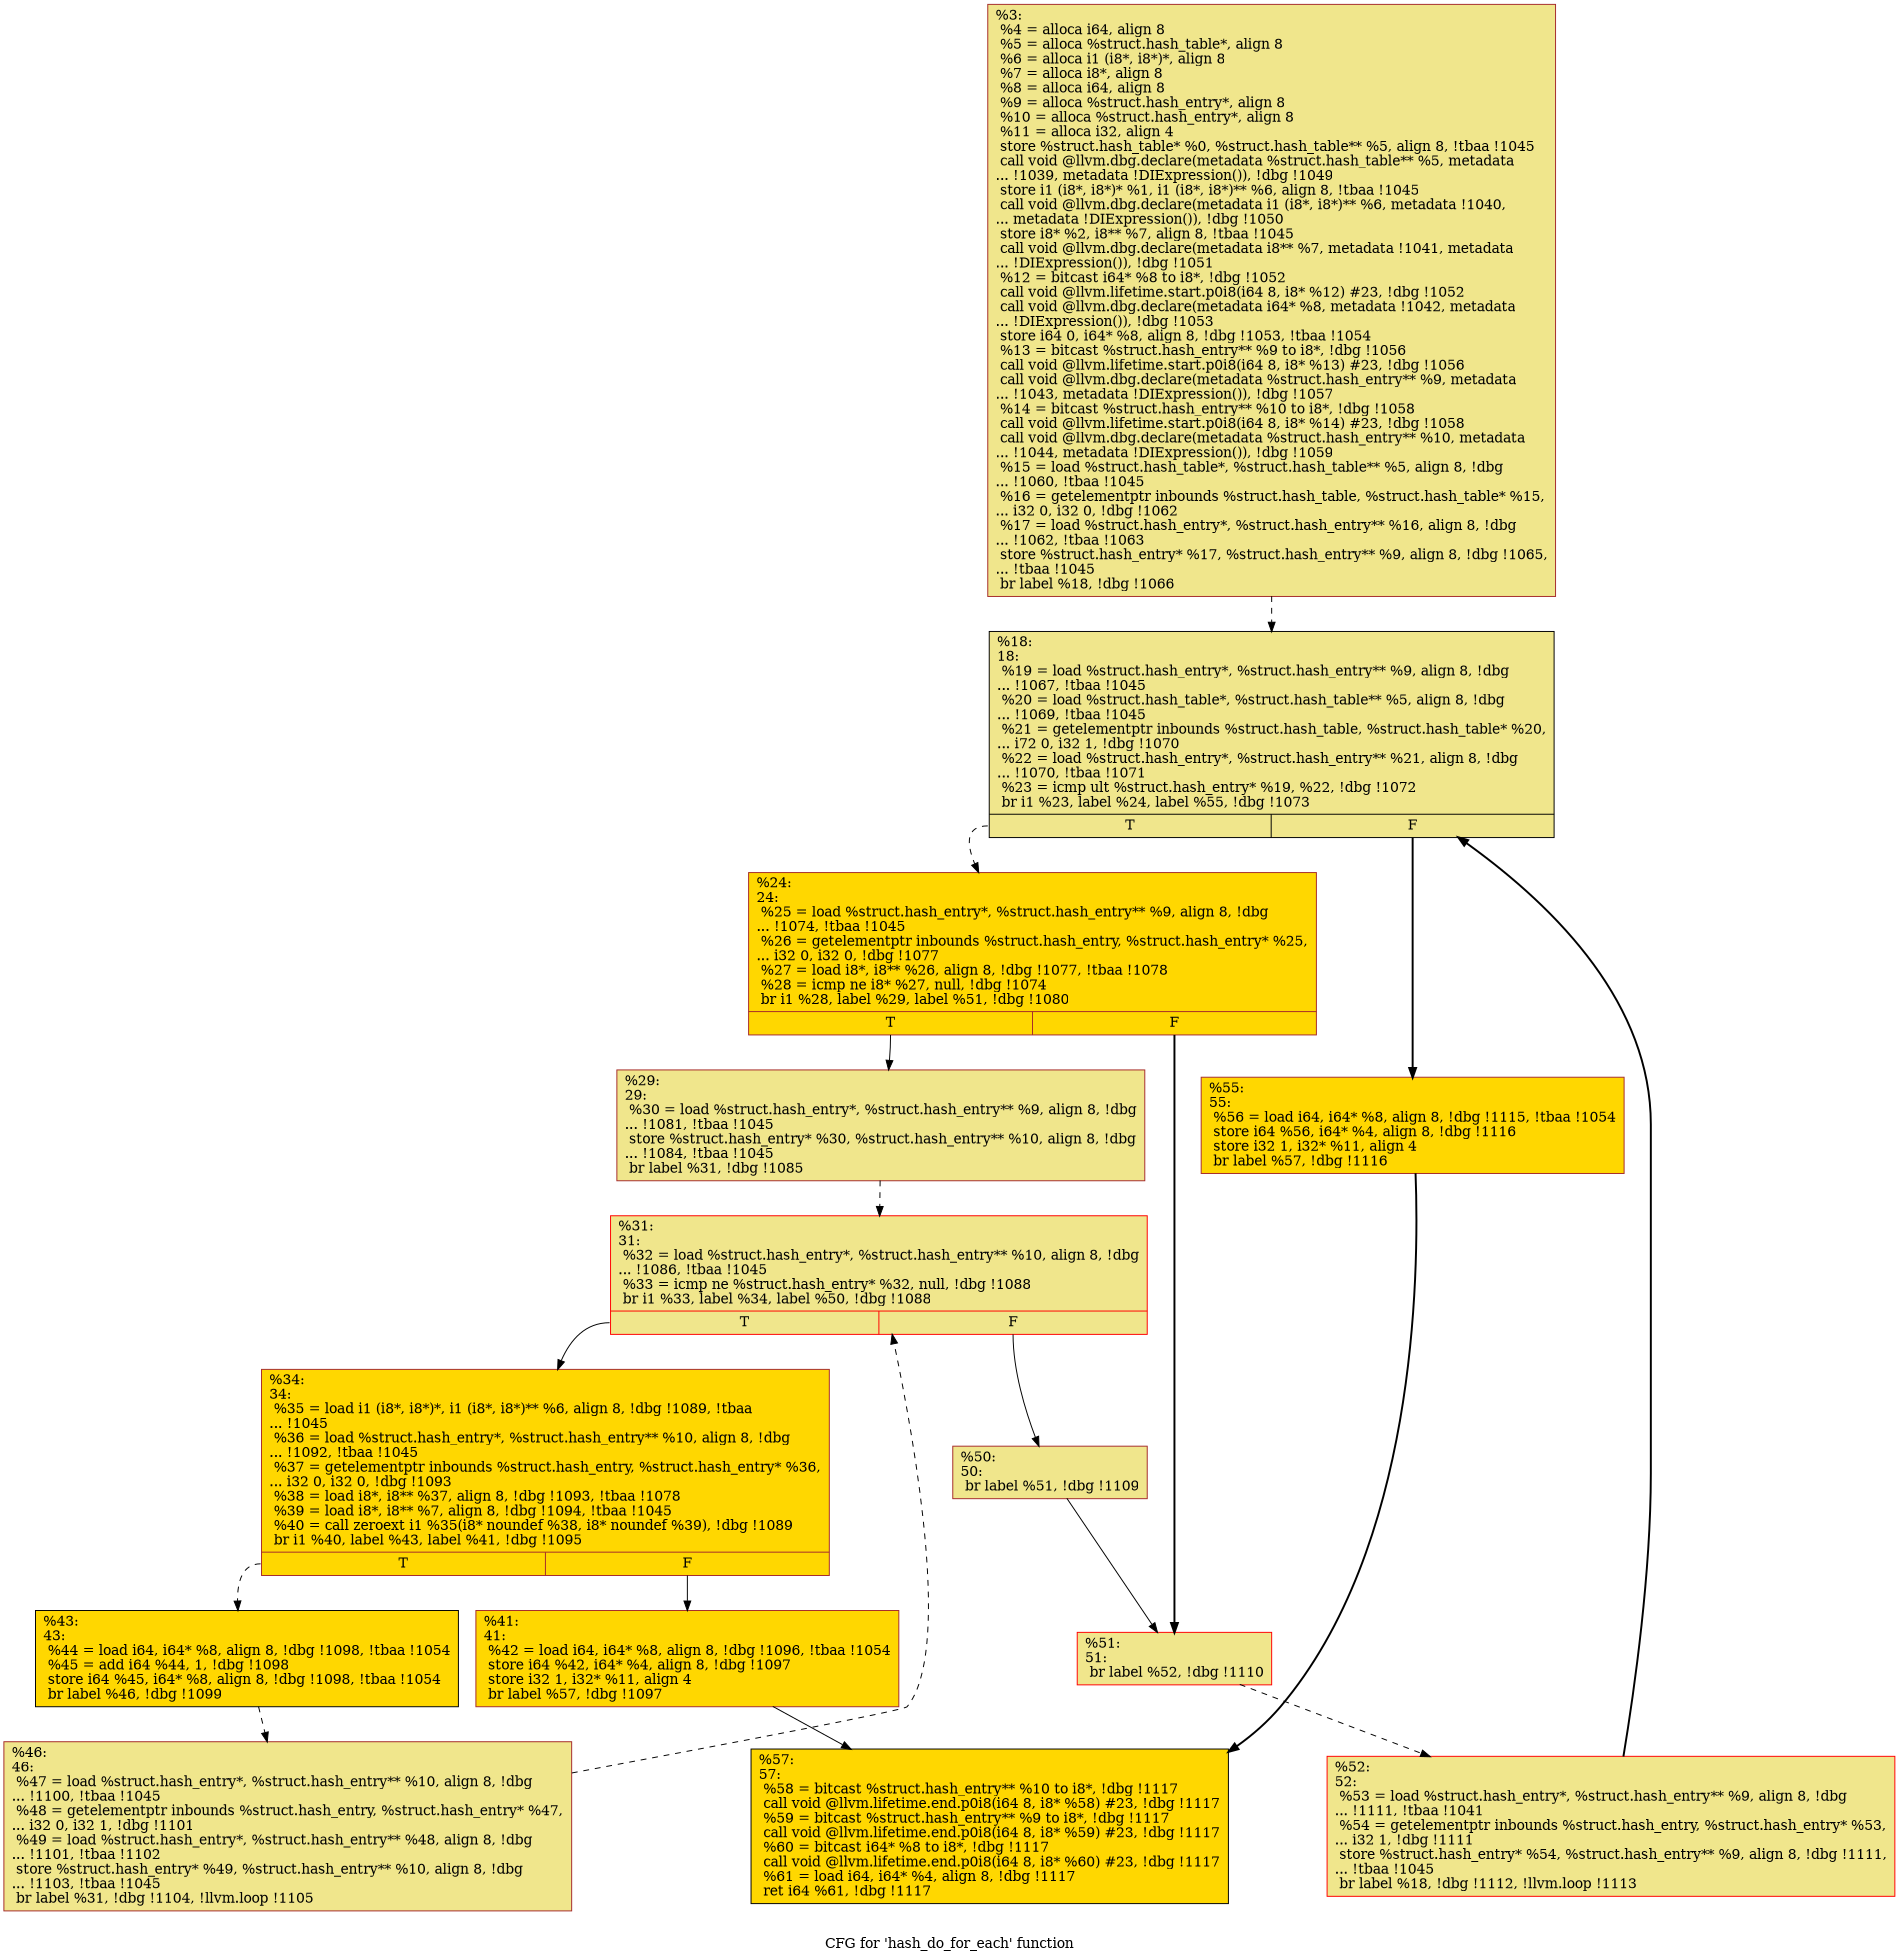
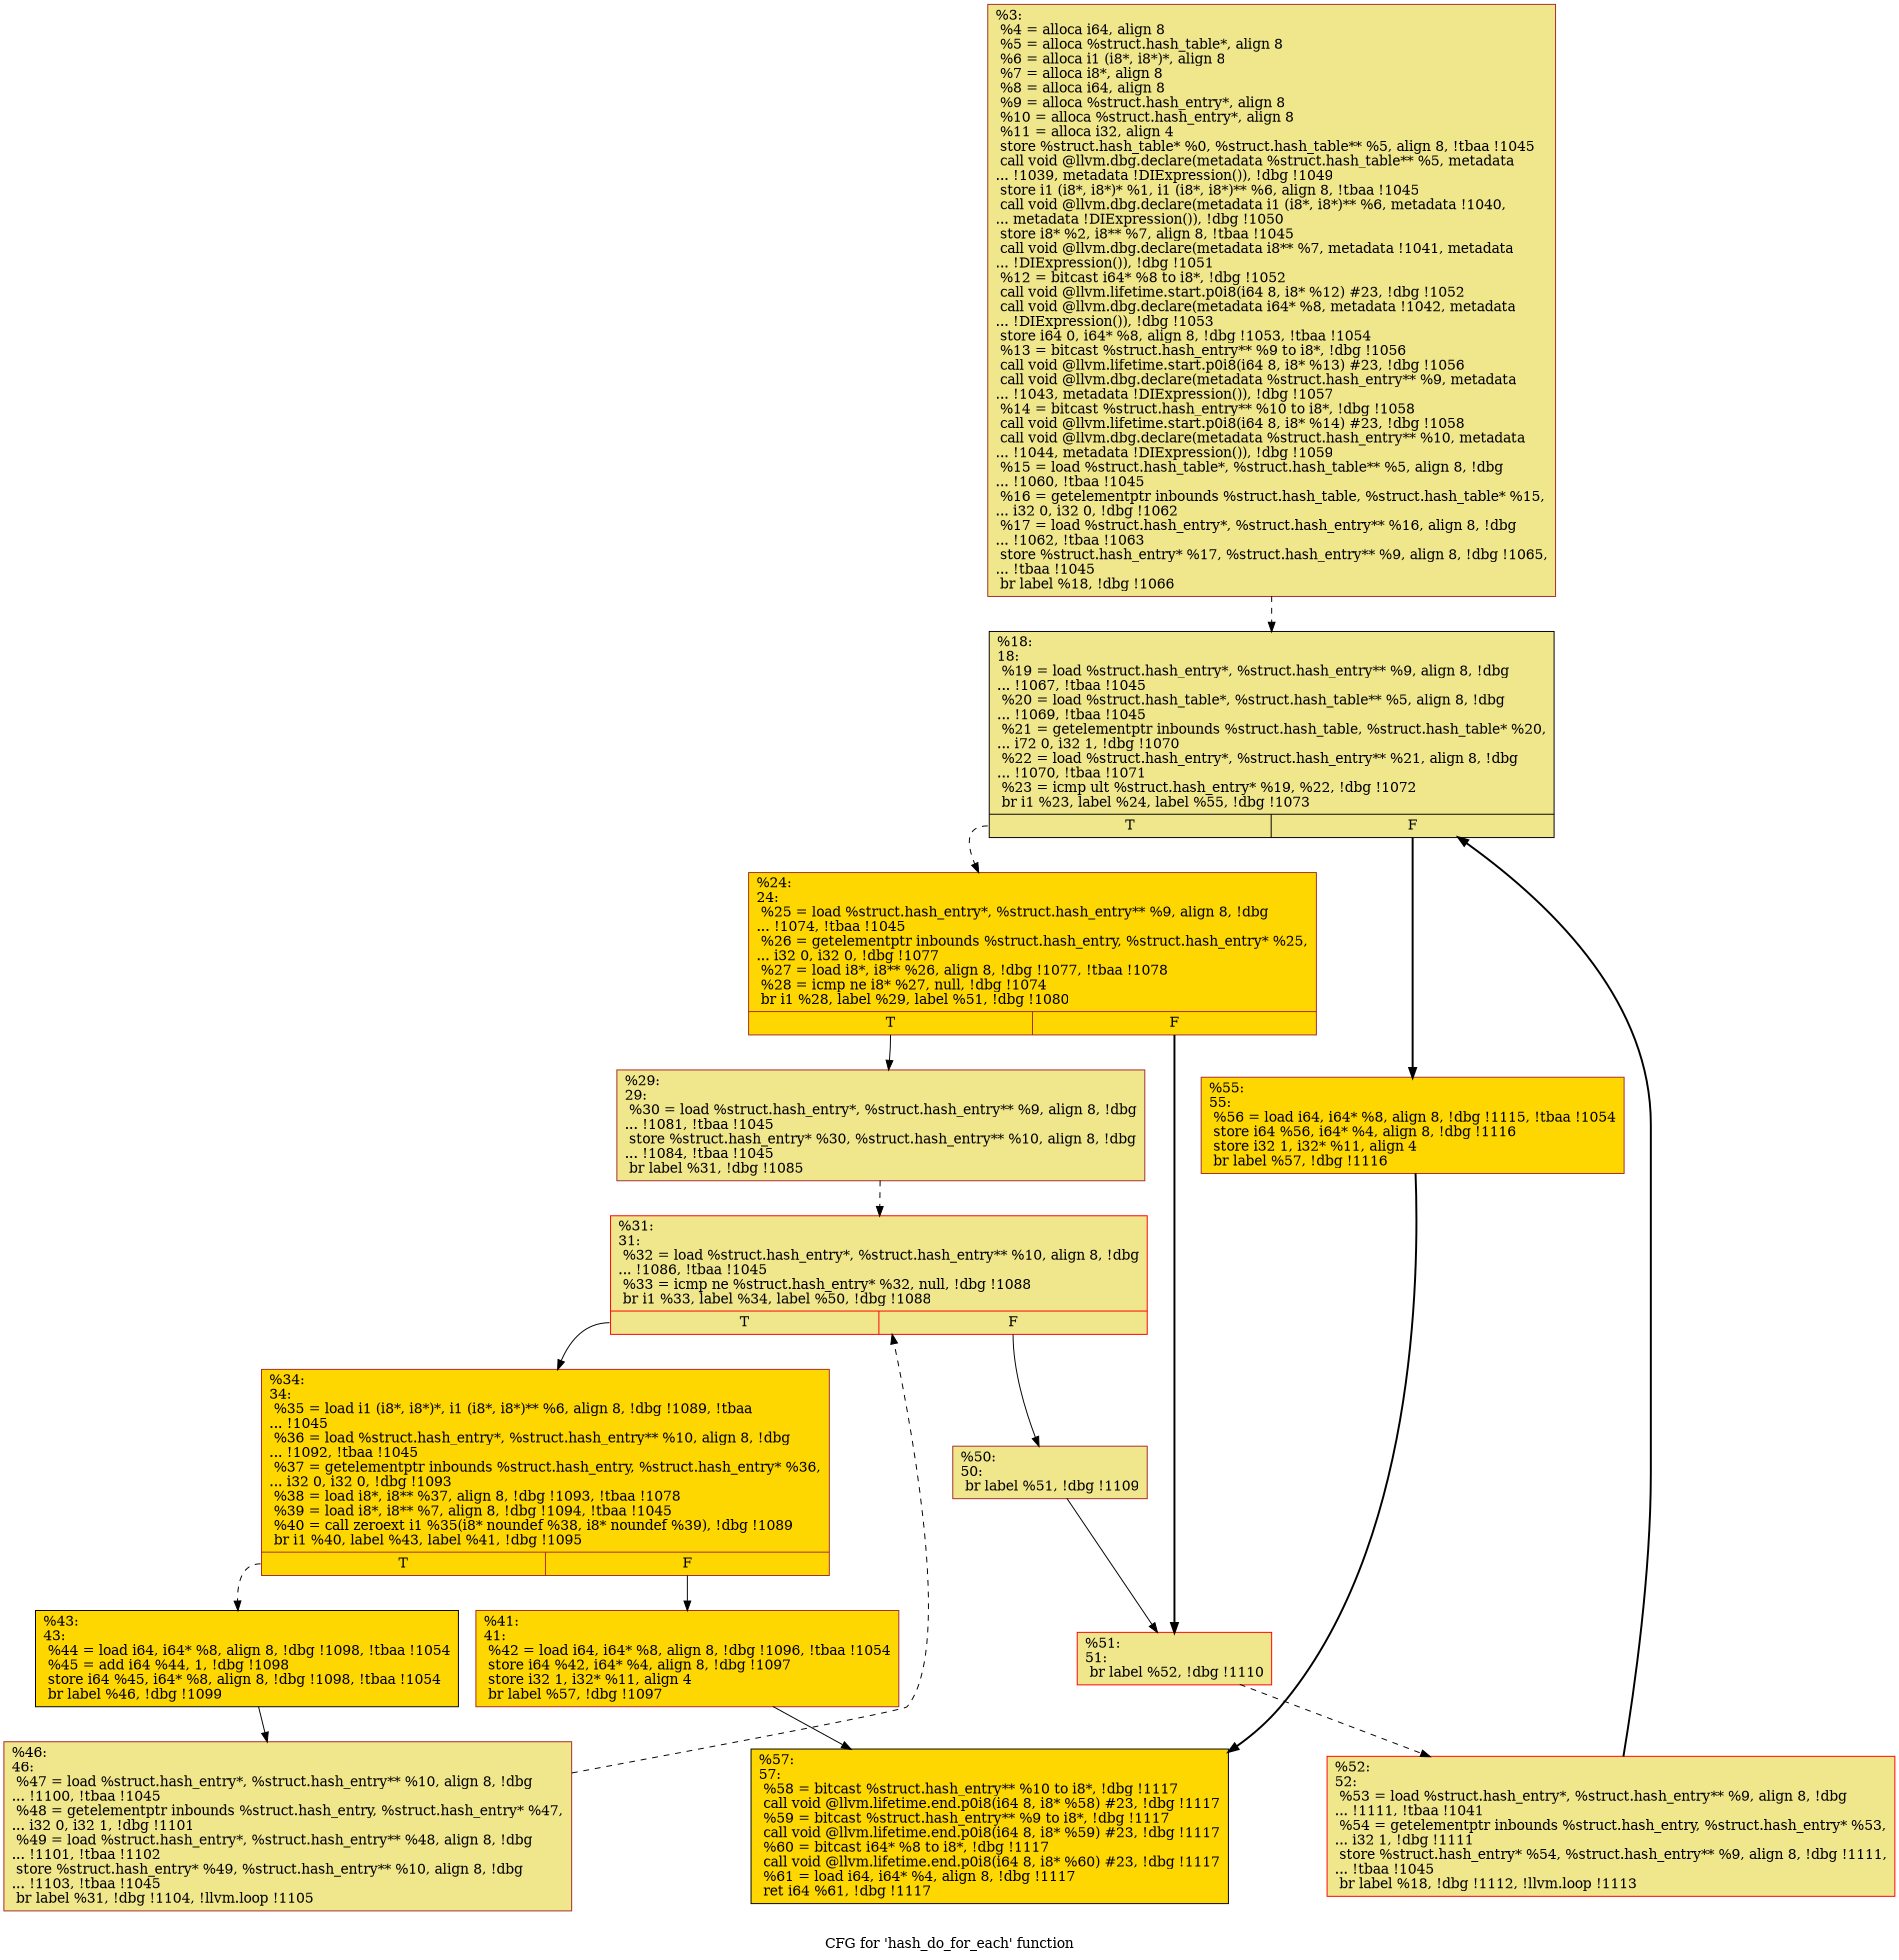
  digraph {
    label="CFG for 'hash_do_for_each' function"
    node [color=brown fillcolor=khaki shape=record style=filled]
    edge [style=dashed]
    n1 [label="{%3:\l  %4 = alloca i64, align 8\l  %5 = alloca %struct.hash_table*, align 8\l  %6 = alloca i1 (i8*, i8*)*, align 8\l  %7 = alloca i8*, align 8\l  %8 = alloca i64, align 8\l  %9 = alloca %struct.hash_entry*, align 8\l  %10 = alloca %struct.hash_entry*, align 8\l  %11 = alloca i32, align 4\l  store %struct.hash_table* %0, %struct.hash_table** %5, align 8, !tbaa !1045\l  call void @llvm.dbg.declare(metadata %struct.hash_table** %5, metadata\l... !1039, metadata !DIExpression()), !dbg !1049\l  store i1 (i8*, i8*)* %1, i1 (i8*, i8*)** %6, align 8, !tbaa !1045\l  call void @llvm.dbg.declare(metadata i1 (i8*, i8*)** %6, metadata !1040,\l... metadata !DIExpression()), !dbg !1050\l  store i8* %2, i8** %7, align 8, !tbaa !1045\l  call void @llvm.dbg.declare(metadata i8** %7, metadata !1041, metadata\l... !DIExpression()), !dbg !1051\l  %12 = bitcast i64* %8 to i8*, !dbg !1052\l  call void @llvm.lifetime.start.p0i8(i64 8, i8* %12) #23, !dbg !1052\l  call void @llvm.dbg.declare(metadata i64* %8, metadata !1042, metadata\l... !DIExpression()), !dbg !1053\l  store i64 0, i64* %8, align 8, !dbg !1053, !tbaa !1054\l  %13 = bitcast %struct.hash_entry** %9 to i8*, !dbg !1056\l  call void @llvm.lifetime.start.p0i8(i64 8, i8* %13) #23, !dbg !1056\l  call void @llvm.dbg.declare(metadata %struct.hash_entry** %9, metadata\l... !1043, metadata !DIExpression()), !dbg !1057\l  %14 = bitcast %struct.hash_entry** %10 to i8*, !dbg !1058\l  call void @llvm.lifetime.start.p0i8(i64 8, i8* %14) #23, !dbg !1058\l  call void @llvm.dbg.declare(metadata %struct.hash_entry** %10, metadata\l... !1044, metadata !DIExpression()), !dbg !1059\l  %15 = load %struct.hash_table*, %struct.hash_table** %5, align 8, !dbg\l... !1060, !tbaa !1045\l  %16 = getelementptr inbounds %struct.hash_table, %struct.hash_table* %15,\l... i32 0, i32 0, !dbg !1062\l  %17 = load %struct.hash_entry*, %struct.hash_entry** %16, align 8, !dbg\l... !1062, !tbaa !1063\l  store %struct.hash_entry* %17, %struct.hash_entry** %9, align 8, !dbg !1065,\l... !tbaa !1045\l  br label %18, !dbg !1066\l}"]
    n2 [color=black label="{%18:\l18:                                               \l  %19 = load %struct.hash_entry*, %struct.hash_entry** %9, align 8, !dbg\l... !1067, !tbaa !1045\l  %20 = load %struct.hash_table*, %struct.hash_table** %5, align 8, !dbg\l... !1069, !tbaa !1045\l  %21 = getelementptr inbounds %struct.hash_table, %struct.hash_table* %20,\l... i72 0, i32 1, !dbg !1070\l  %22 = load %struct.hash_entry*, %struct.hash_entry** %21, align 8, !dbg\l... !1070, !tbaa !1071\l  %23 = icmp ult %struct.hash_entry* %19, %22, !dbg !1072\l  br i1 %23, label %24, label %55, !dbg !1073\l|{<s0>T|<s1>F}}"]
    n3 [fillcolor=gold label="{%24:\l24:                                               \l  %25 = load %struct.hash_entry*, %struct.hash_entry** %9, align 8, !dbg\l... !1074, !tbaa !1045\l  %26 = getelementptr inbounds %struct.hash_entry, %struct.hash_entry* %25,\l... i32 0, i32 0, !dbg !1077\l  %27 = load i8*, i8** %26, align 8, !dbg !1077, !tbaa !1078\l  %28 = icmp ne i8* %27, null, !dbg !1074\l  br i1 %28, label %29, label %51, !dbg !1080\l|{<s0>T|<s1>F}}"]
    n4 [fillcolor=gold label="{%55:\l55:                                               \l  %56 = load i64, i64* %8, align 8, !dbg !1115, !tbaa !1054\l  store i64 %56, i64* %4, align 8, !dbg !1116\l  store i32 1, i32* %11, align 4\l  br label %57, !dbg !1116\l}"]
    n5 [label="{%29:\l29:                                               \l  %30 = load %struct.hash_entry*, %struct.hash_entry** %9, align 8, !dbg\l... !1081, !tbaa !1045\l  store %struct.hash_entry* %30, %struct.hash_entry** %10, align 8, !dbg\l... !1084, !tbaa !1045\l  br label %31, !dbg !1085\l}"]
    n6 [color=red label="{%51:\l51:                                               \l  br label %52, !dbg !1110\l}"]
    n7 [color=black fillcolor=gold label="{%57:\l57:                                               \l  %58 = bitcast %struct.hash_entry** %10 to i8*, !dbg !1117\l  call void @llvm.lifetime.end.p0i8(i64 8, i8* %58) #23, !dbg !1117\l  %59 = bitcast %struct.hash_entry** %9 to i8*, !dbg !1117\l  call void @llvm.lifetime.end.p0i8(i64 8, i8* %59) #23, !dbg !1117\l  %60 = bitcast i64* %8 to i8*, !dbg !1117\l  call void @llvm.lifetime.end.p0i8(i64 8, i8* %60) #23, !dbg !1117\l  %61 = load i64, i64* %4, align 8, !dbg !1117\l  ret i64 %61, !dbg !1117\l}"]
    n8 [color=red label="{%31:\l31:                                               \l  %32 = load %struct.hash_entry*, %struct.hash_entry** %10, align 8, !dbg\l... !1086, !tbaa !1045\l  %33 = icmp ne %struct.hash_entry* %32, null, !dbg !1088\l  br i1 %33, label %34, label %50, !dbg !1088\l|{<s0>T|<s1>F}}"]
    n9 [color=red label="{%52:\l52:                                               \l  %53 = load %struct.hash_entry*, %struct.hash_entry** %9, align 8, !dbg\l... !1111, !tbaa !1041\l  %54 = getelementptr inbounds %struct.hash_entry, %struct.hash_entry* %53,\l... i32 1, !dbg !1111\l  store %struct.hash_entry* %54, %struct.hash_entry** %9, align 8, !dbg !1111,\l... !tbaa !1045\l  br label %18, !dbg !1112, !llvm.loop !1113\l}"]
    n10 [fillcolor=gold label="{%34:\l34:                                               \l  %35 = load i1 (i8*, i8*)*, i1 (i8*, i8*)** %6, align 8, !dbg !1089, !tbaa\l... !1045\l  %36 = load %struct.hash_entry*, %struct.hash_entry** %10, align 8, !dbg\l... !1092, !tbaa !1045\l  %37 = getelementptr inbounds %struct.hash_entry, %struct.hash_entry* %36,\l... i32 0, i32 0, !dbg !1093\l  %38 = load i8*, i8** %37, align 8, !dbg !1093, !tbaa !1078\l  %39 = load i8*, i8** %7, align 8, !dbg !1094, !tbaa !1045\l  %40 = call zeroext i1 %35(i8* noundef %38, i8* noundef %39), !dbg !1089\l  br i1 %40, label %43, label %41, !dbg !1095\l|{<s0>T|<s1>F}}"]
    n11 [label="{%50:\l50:                                               \l  br label %51, !dbg !1109\l}"]
    n12 [color=black fillcolor=gold label="{%43:\l43:                                               \l  %44 = load i64, i64* %8, align 8, !dbg !1098, !tbaa !1054\l  %45 = add i64 %44, 1, !dbg !1098\l  store i64 %45, i64* %8, align 8, !dbg !1098, !tbaa !1054\l  br label %46, !dbg !1099\l}"]
    n13 [fillcolor=gold label="{%41:\l41:                                               \l  %42 = load i64, i64* %8, align 8, !dbg !1096, !tbaa !1054\l  store i64 %42, i64* %4, align 8, !dbg !1097\l  store i32 1, i32* %11, align 4\l  br label %57, !dbg !1097\l}"]
    n14 [label="{%46:\l46:                                               \l  %47 = load %struct.hash_entry*, %struct.hash_entry** %10, align 8, !dbg\l... !1100, !tbaa !1045\l  %48 = getelementptr inbounds %struct.hash_entry, %struct.hash_entry* %47,\l... i32 0, i32 1, !dbg !1101\l  %49 = load %struct.hash_entry*, %struct.hash_entry** %48, align 8, !dbg\l... !1101, !tbaa !1102\l  store %struct.hash_entry* %49, %struct.hash_entry** %10, align 8, !dbg\l... !1103, !tbaa !1045\l  br label %31, !dbg !1104, !llvm.loop !1105\l}"]
    n1 -> n2
    n2 -> n3 [tailport=s0]
    n2 -> n4 [style=bold tailport=s1]
    n3 -> n5 [style=solid tailport=s0]
    n3 -> n6 [style=bold tailport=s1]
    n4 -> n7 [style=bold]
    n5 -> n8
    n6 -> n9
    n8 -> n10 [style=solid tailport=s0]
    n8 -> n11 [style=solid tailport=s1]
    n9 -> n2 [style=bold]
    n10 -> n12 [tailport=s0]
    n10 -> n13 [style=solid tailport=s1]
    n11 -> n6 [style=solid]
-   n12 -> n14
+   n12 -> n14 [style=solid]
    n13 -> n7 [style=solid]
    n14 -> n8
  }
